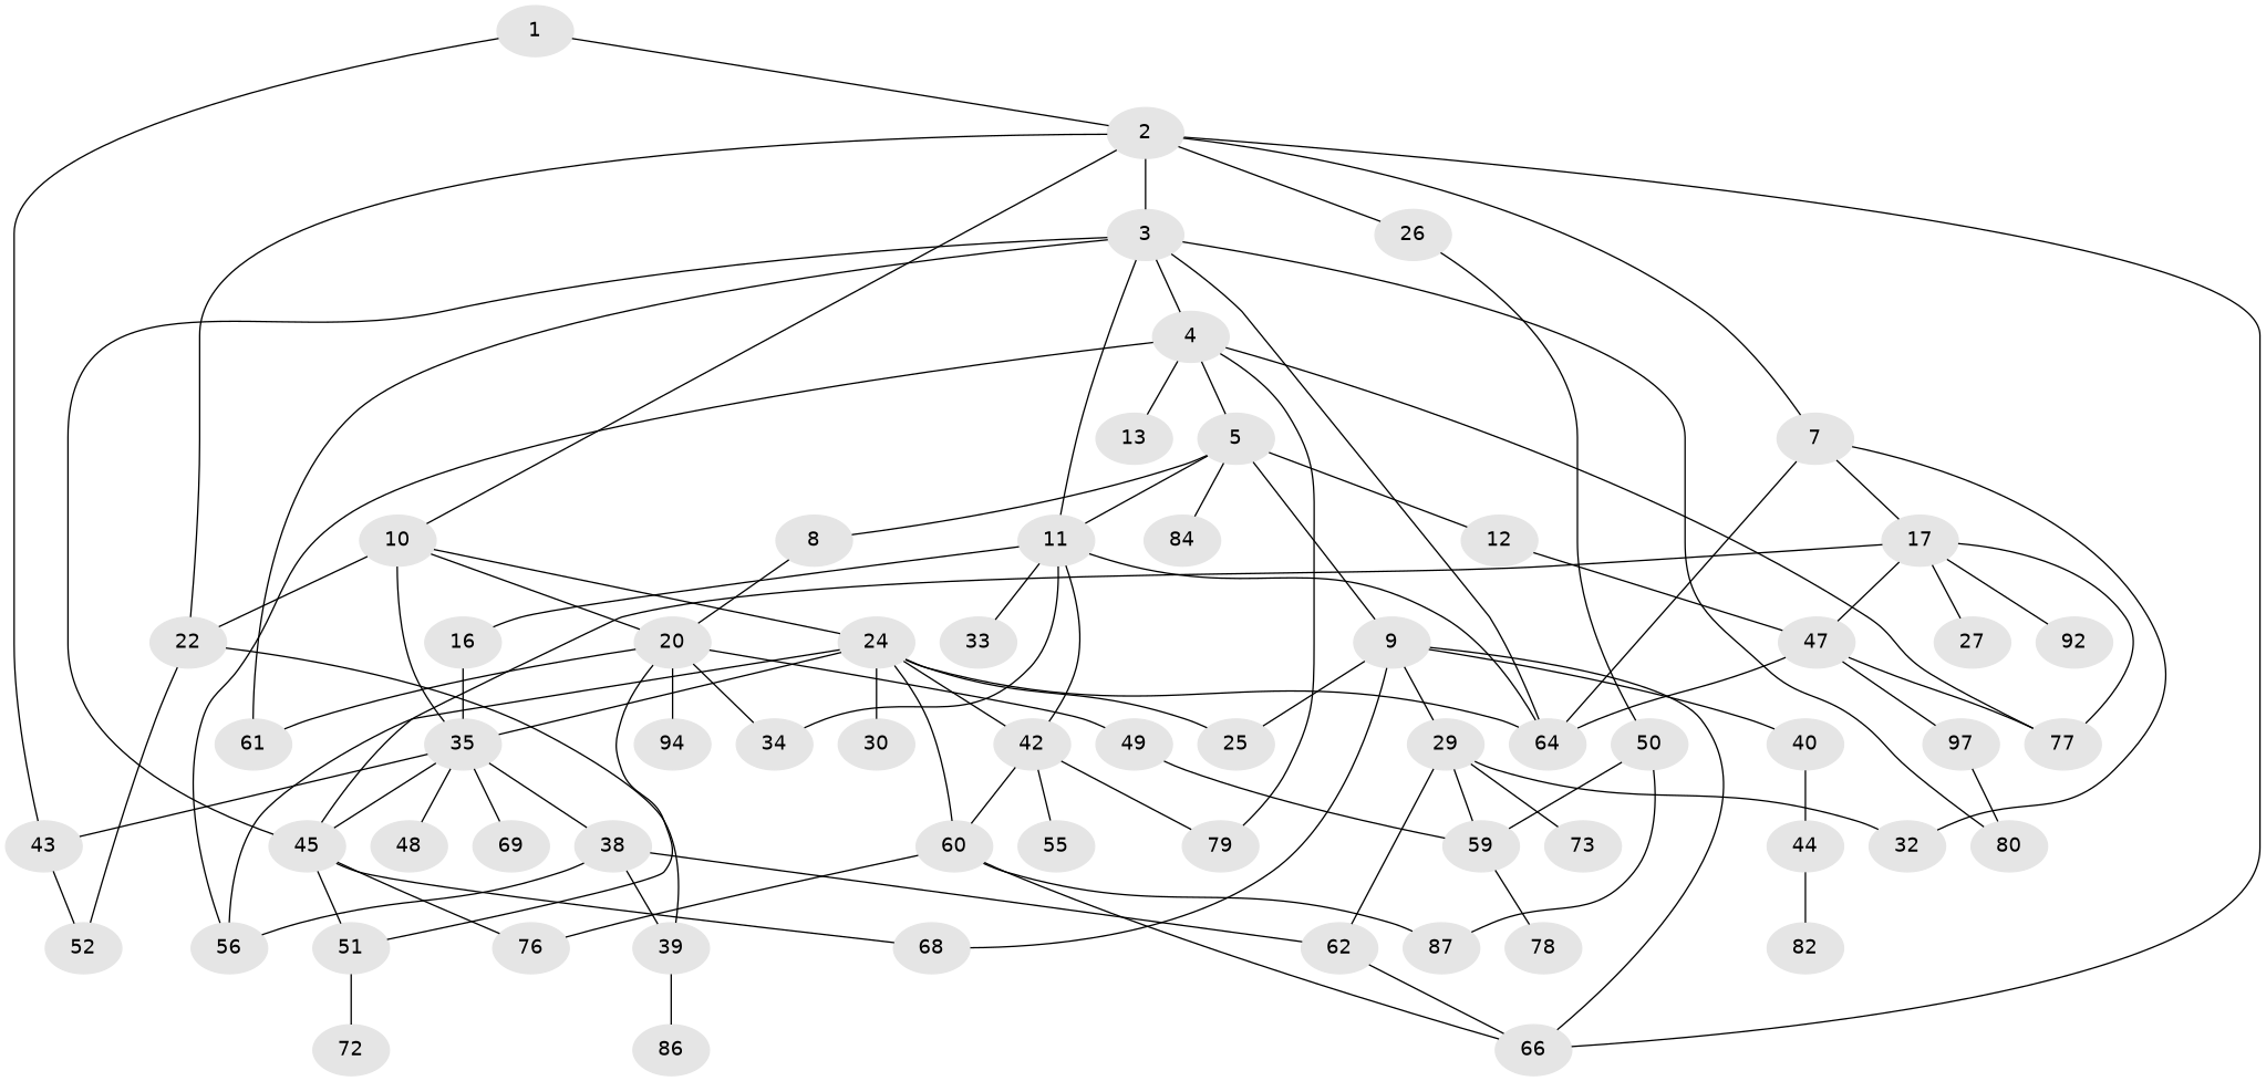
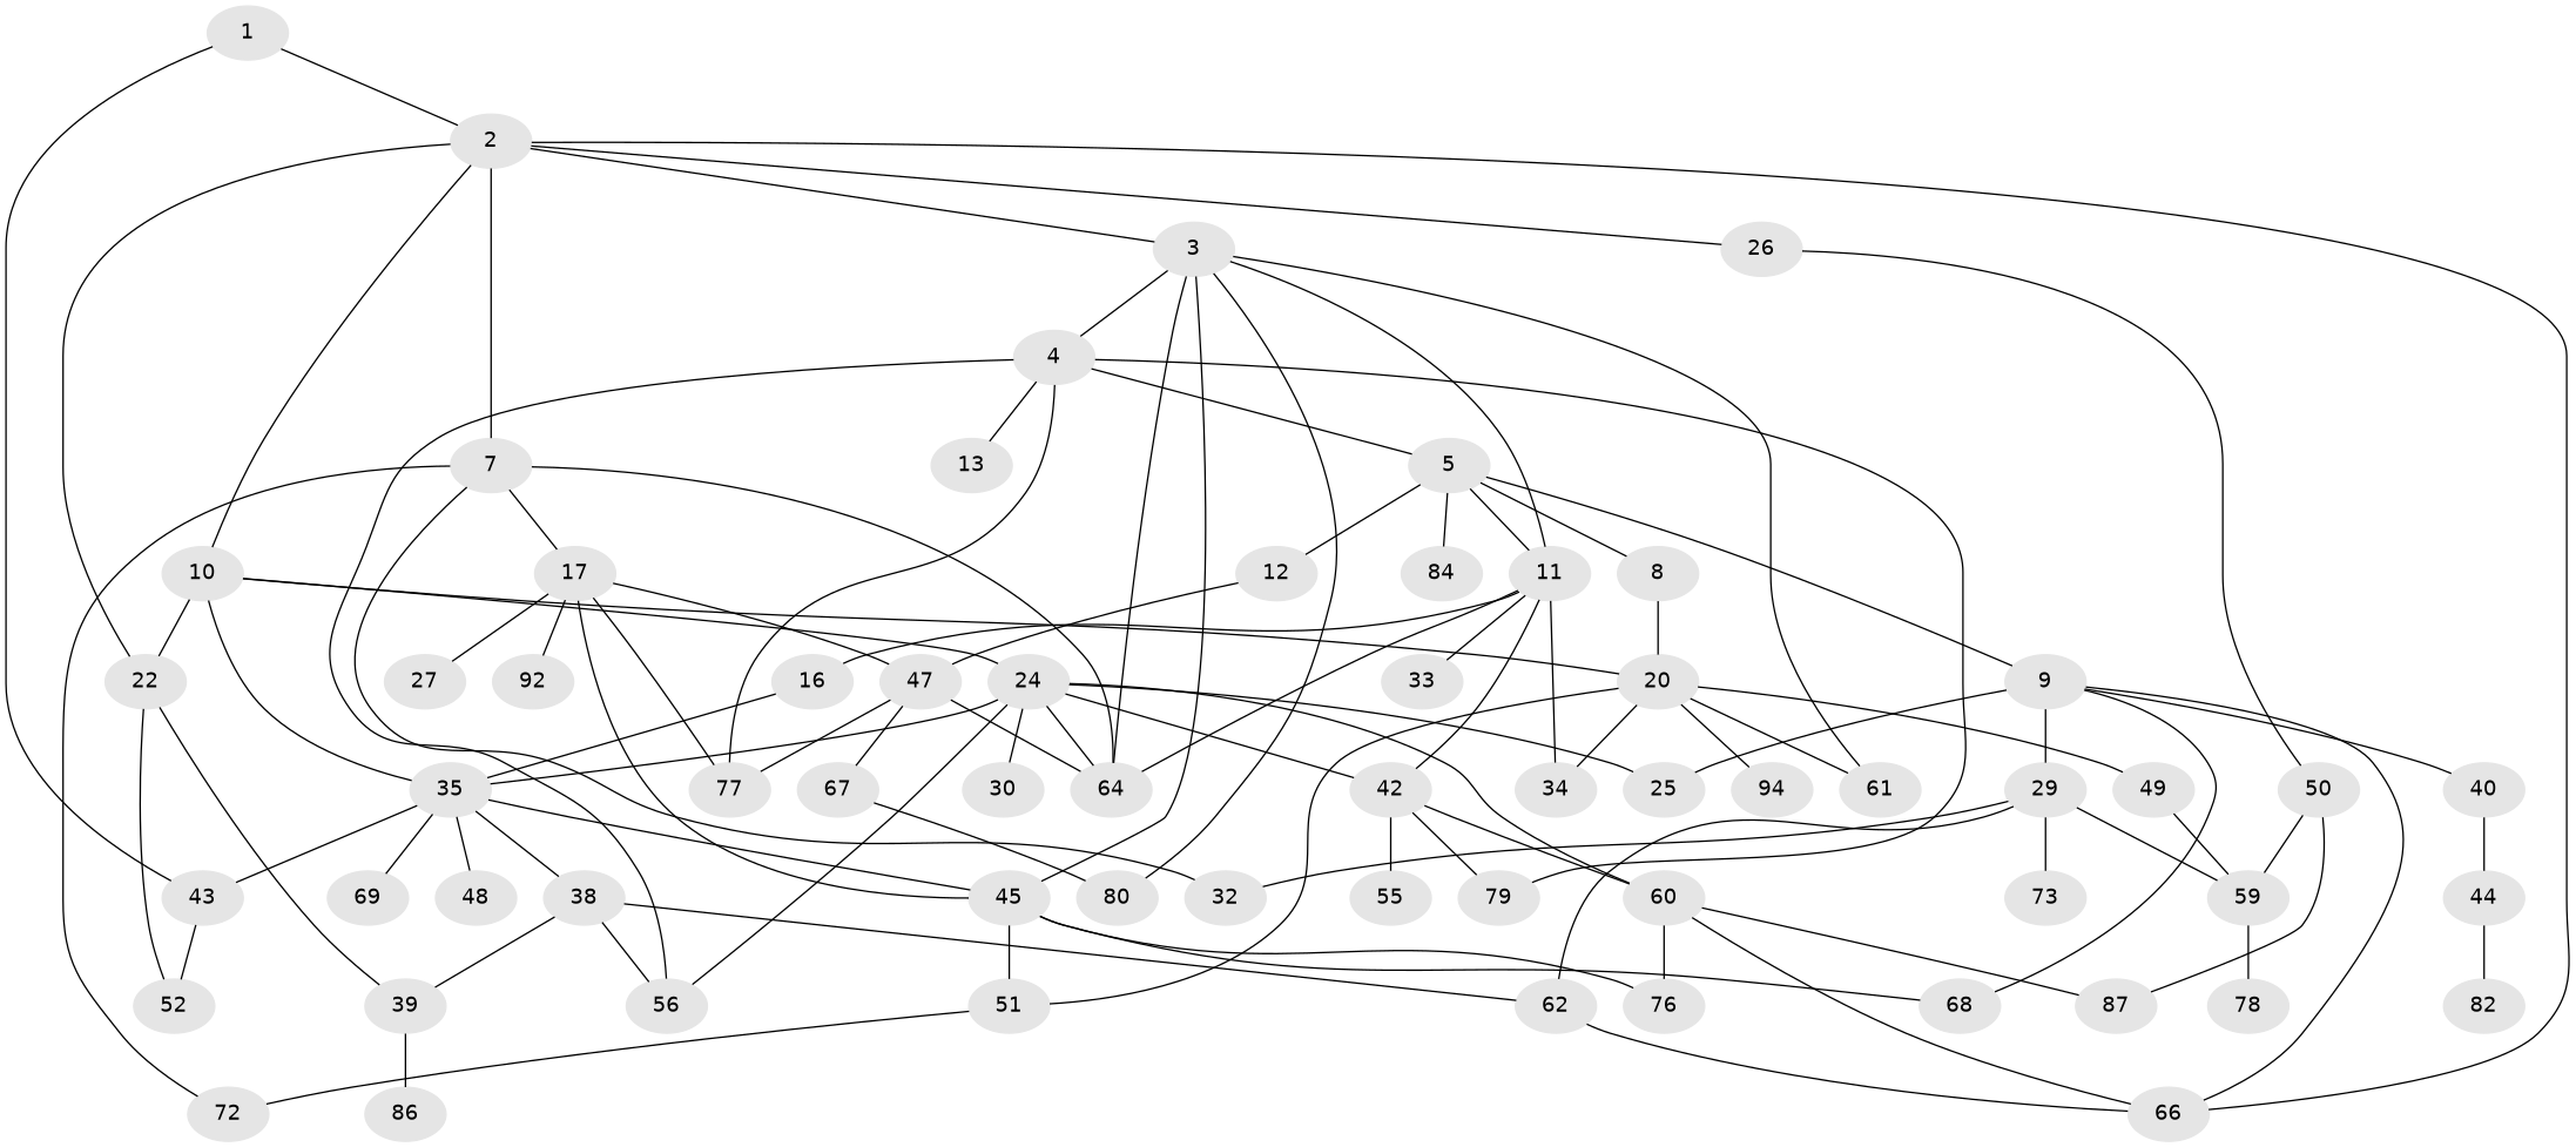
  graph {
    fontname="DejaVu Sans"
    node [color=gray90 fontname="DejaVu Sans" style=filled]
    edge [fontname="DejaVu Sans"]
    1 [super="+21"]
    2 [super="+18"]
    43
    3 [super="+88"]
    7 [super="+28"]
    10 [super="+15"]
    22 [super="+23"]
    26 [super="+41"]
    66 [super="+70"]
    52 [super="+54"]
    4 [super="+83"]
    11 [super="+14"]
    45 [super="+97"]
    61
    64
    80
    17 [super="+46"]
    32
    72
    20 [super="+36"]
    24 [super="+31"]
    35 [super="+37"]
    39 [super="+81"]
    50 [super="+90"]
    5 [super="+6"]
    13 [super="+57"]
    56 [super="+75"]
    77
    79
    16
    33
    34
    42 [super="+65"]
    68 [super="+74"]
    51 [super="+63"]
    76
    8
    9 [super="+19"]
    12
    84
    25 [super="+89"]
    29 [super="+93"]
    40
    47 [super="+53"]
    27
    92
    49
    94
    59 [super="+82"]
    62 [super="+71"]
    73
    44
    30
    60 [super="+95"]
    38
    48
    69
    55 [super="+58"]
-   67 [label=97]
+   67
    86
    87 [super="+96"]
    78
    n63 [label=82 super="+91"]
    1 -- 2
    1 -- 43
    2 -- 3
    2 -- 7
    2 -- 10
    2 -- 22
    2 -- 26
    2 -- 66
    43 -- 52
    3 -- 4
    3 -- 11
    3 -- 45
    3 -- 61
    3 -- 64
    3 -- 80
    7 -- 64
    7 -- 17
    7 -- 32
+   7 -- 72
    10 -- 22
    10 -- 20
    10 -- 24
    10 -- 35
    22 -- 52
    22 -- 39
    26 -- 50
    4 -- 5
    4 -- 13
    4 -- 56
    4 -- 77
    4 -- 79
    11 -- 64
    11 -- 16
    11 -- 33
    11 -- 34
    11 -- 42
    45 -- 68
    45 -- 51
    45 -- 76
    17 -- 45
    17 -- 77
    17 -- 47
    17 -- 27
    17 -- 92
    20 -- 61
    20 -- 34
    20 -- 51
    20 -- 49
    20 -- 94
    24 -- 64
    24 -- 35
    24 -- 56
    24 -- 42
    24 -- 25
    24 -- 30
    24 -- 60 [weight=2]
    35 -- 43
    35 -- 45
    35 -- 38
    35 -- 48
    35 -- 69
    39 -- 86
    50 -- 59
    50 -- 87
    5 -- 11
    5 -- 8
    5 -- 9
    5 -- 12
    5 -- 84
    16 -- 35
    42 -- 79
    42 -- 60
    42 -- 55
    51 -- 72
    8 -- 20
    9 -- 66
    9 -- 68
    9 -- 25
    9 -- 29 [weight=2]
    9 -- 40
    12 -- 47
    29 -- 32
    29 -- 59
    29 -- 62
    29 -- 73
    40 -- 44
    47 -- 64
    47 -- 77
    47 -- 67
    49 -- 59
    59 -- 78
    62 -- 66
    44 -- n63
    60 -- 66
    60 -- 76
    60 -- 87
    38 -- 39
    38 -- 56
    38 -- 62
    67 -- 80
  }
